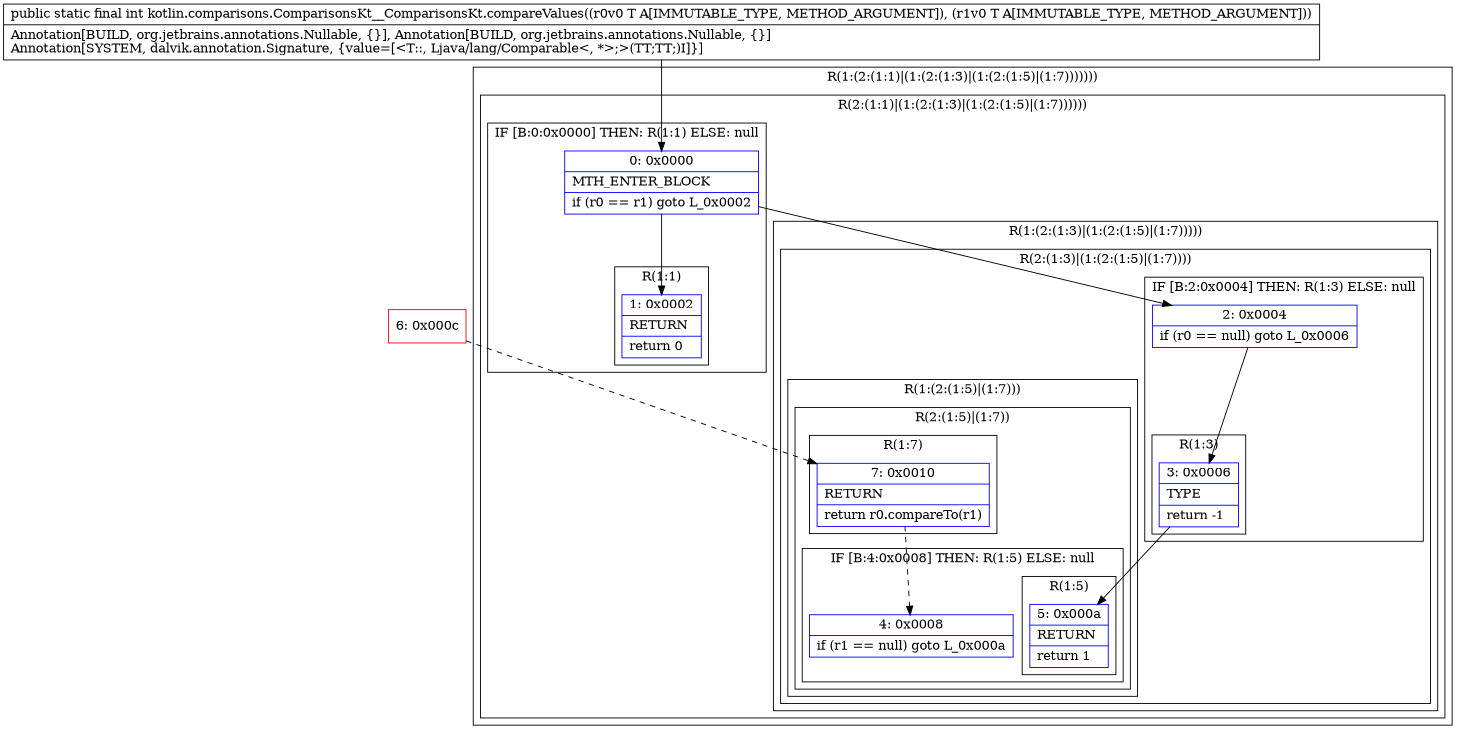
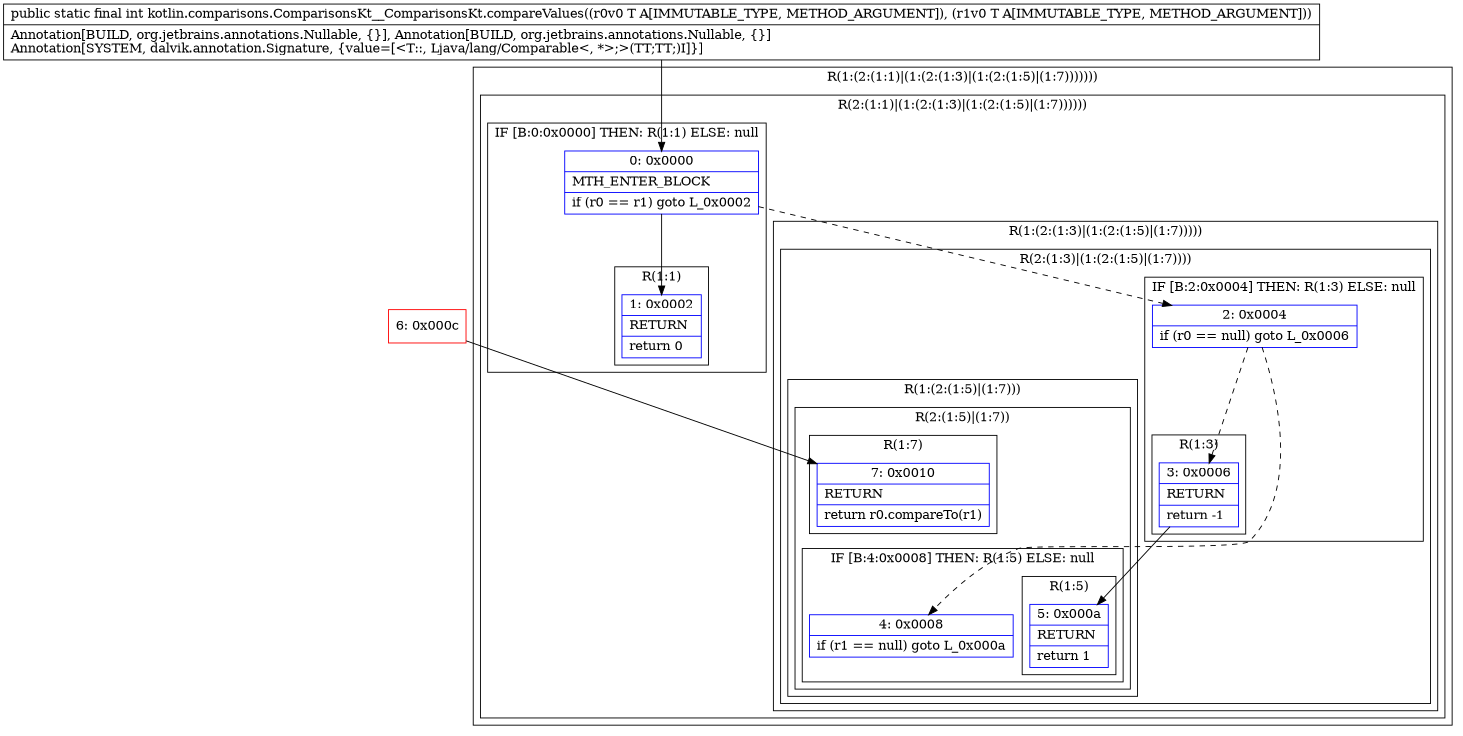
  digraph {
    node [color=blue shape=record]
    n1 [label="{1\:\ 0x0002|RETURN\l|return 0\l}"]
    n2 [label="{0\:\ 0x0000|MTH_ENTER_BLOCK\l|if (r0 == r1) goto L_0x0002\l}"]
-   n3 [label="{3\:\ 0x0006|TYPE\l|return \-1\l}"]
+   n3 [label="{3\:\ 0x0006|RETURN\l|return \-1\l}"]
    n4 [label="{2\:\ 0x0004|if (r0 == null) goto L_0x0006\l}"]
    n5 [label="{5\:\ 0x000a|RETURN\l|return 1\l}"]
    n6 [label="{4\:\ 0x0008|if (r1 == null) goto L_0x000a\l}"]
    n7 [label="{7\:\ 0x0010|RETURN\l|return r0.compareTo(r1)\l}"]
    n8 [color=red label="{6\:\ 0x000c}"]
    n9 [label="{public static final int kotlin.comparisons.ComparisonsKt__ComparisonsKt.compareValues((r0v0 T A[IMMUTABLE_TYPE, METHOD_ARGUMENT]), (r1v0 T A[IMMUTABLE_TYPE, METHOD_ARGUMENT]))  | Annotation[BUILD, org.jetbrains.annotations.Nullable, \{\}], Annotation[BUILD, org.jetbrains.annotations.Nullable, \{\}]\lAnnotation[SYSTEM, dalvik.annotation.Signature, \{value=[\<T::, Ljava\/lang\/Comparable\<, *\>;\>(TT;TT;)I]\}]\l}" color=""]
    subgraph cluster_1 {
      label="R(1:(2:(1:1)|(1:(2:(1:3)|(1:(2:(1:5)|(1:7)))))))"
      subgraph cluster_2 {
        label="R(2:(1:1)|(1:(2:(1:3)|(1:(2:(1:5)|(1:7))))))"
        subgraph cluster_3 {
          label="IF [B:0:0x0000] THEN: R(1:1) ELSE: null"
          n2
          subgraph cluster_4 {
            label="R(1:1)"
            n1
          }
        }
        subgraph cluster_5 {
          label="R(1:(2:(1:3)|(1:(2:(1:5)|(1:7)))))"
          subgraph cluster_6 {
            label="R(2:(1:3)|(1:(2:(1:5)|(1:7))))"
            subgraph cluster_7 {
              label="IF [B:2:0x0004] THEN: R(1:3) ELSE: null"
              n4
              subgraph cluster_8 {
                label="R(1:3)"
                n3
              }
            }
            subgraph cluster_9 {
              label="R(1:(2:(1:5)|(1:7)))"
              subgraph cluster_10 {
                label="R(2:(1:5)|(1:7))"
                subgraph cluster_11 {
                  label="IF [B:4:0x0008] THEN: R(1:5) ELSE: null"
                  n6
                  subgraph cluster_12 {
                    label="R(1:5)"
                    n5
                  }
                }
                subgraph cluster_13 {
                  label="R(1:7)"
                  n7
                }
              }
            }
          }
        }
      }
    }
    n2 -> n1
-   n2 -> n4 [style=solid]
+   n2 -> n4 [style=dashed]
    n3 -> n5
-   n4 -> n3
-   n7 -> n6 [style=dashed]
-   n8 -> n7 [style=dashed]
+   n4 -> n3 [style=dashed]
+   n4 -> n6 [style=dashed]
+   n8 -> n7
    n9 -> n2
  }
